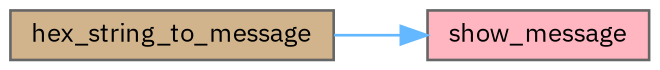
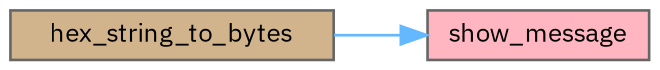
  digraph {
    rankdir=LR
    fontname="IBM Plex Sans"
    node [fontname="IBM Plex Sans" fontsize=10 shape=box style=filled]
-   n1 [color=gray40 fillcolor=tan fontcolor=black height=0.2 label=hex_string_to_message width=0.4]
+   n1 [color=gray40 fillcolor=tan fontcolor=black height=0.2 label=hex_string_to_bytes width=0.4]
    n2 [color=grey40 fillcolor=lightpink height=0.2 label=show_message width=0.4]
    n1 -> n2 [color=steelblue1 fontname="IBM Plex Sans" fontsize=10 labelfontname=Helvetica labelfontsize=10 style=solid]
  }
